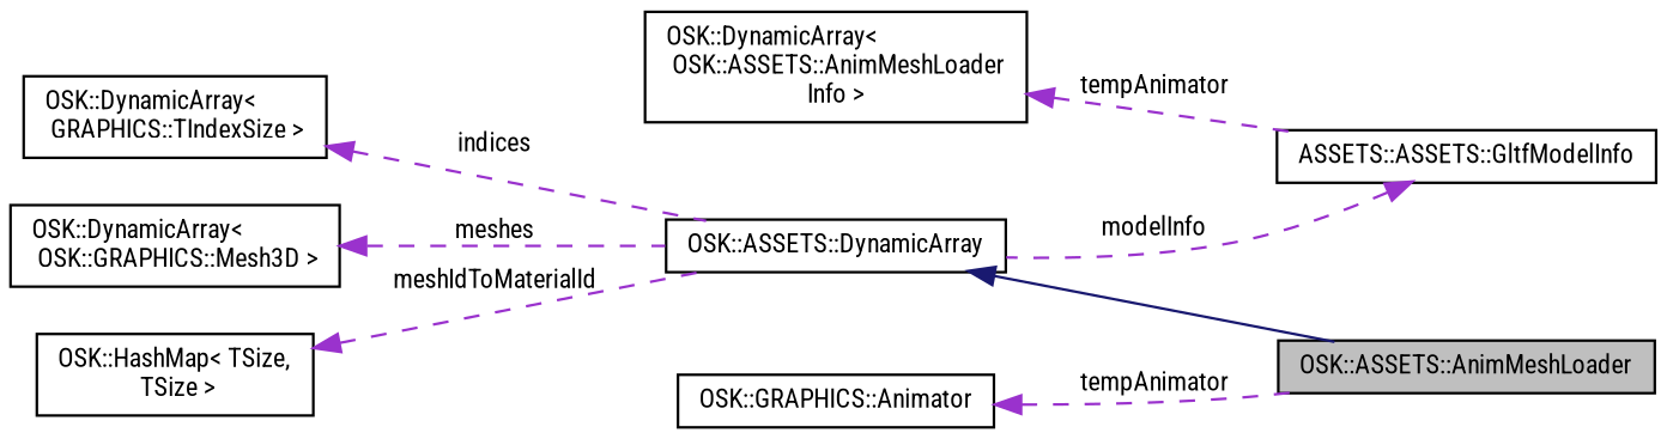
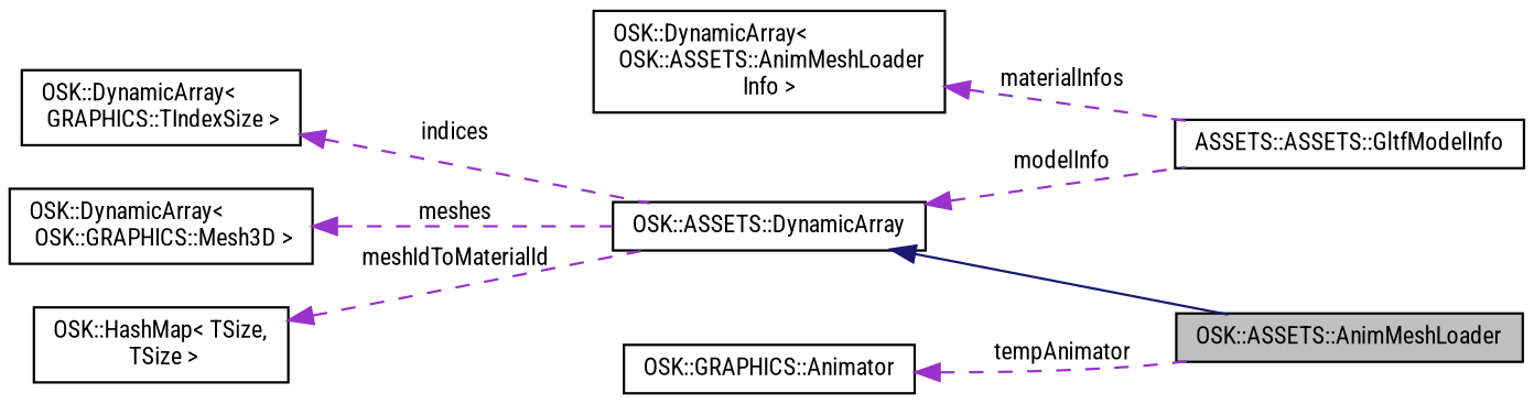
  digraph {
    fontname="Roboto Condensed"
    rankdir=LR
    node [color=black fillcolor=white fontname="Roboto Condensed" fontsize=10 shape=record style=filled]
    edge [color=darkorchid3 dir=back fontname="Roboto Condensed" fontsize=10 labelfontname=Helvetica labelfontsize=10 style=dashed]
    n1 [fillcolor=grey75 fontcolor=black height=0.2 label="OSK::ASSETS::AnimMeshLoader" width=0.4]
    n2 [height=0.2 label="OSK::ASSETS::DynamicArray" width=0.4]
    n3 [height=0.2 label="OSK::DynamicArray\<\l GRAPHICS::TIndexSize \>" width=0.4]
    n4 [height=0.2 label="OSK::DynamicArray\<\l OSK::GRAPHICS::Mesh3D \>" width=0.4]
    n5 [height=0.2 label="OSK::HashMap\< TSize,\l TSize \>" width=0.4]
    n6 [height=0.2 label="ASSETS::ASSETS::GltfModelInfo" width=0.4]
    n7 [height=0.2 label="OSK::DynamicArray\<\l OSK::ASSETS::AnimMeshLoader\lInfo \>" width=0.4]
    n8 [height=0.2 label="OSK::GRAPHICS::Animator" width=0.4]
    n2 -> n1 [color=midnightblue style=solid]
    n3 -> n2 [label=" indices"]
    n4 -> n2 [label=" meshes"]
    n5 -> n2 [label=" meshIdToMaterialId"]
-   n6 -> n2 [label=" modelInfo"]
-   n7 -> n6 [label=" tempAnimator"]
+   n2 -> n6 [label=" modelInfo"]
+   n7 -> n6 [label=" materialInfos"]
    n8 -> n1 [label=" tempAnimator"]
  }
